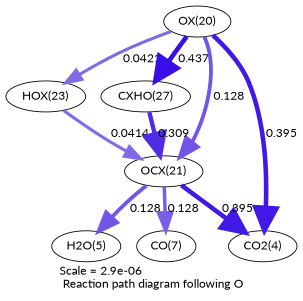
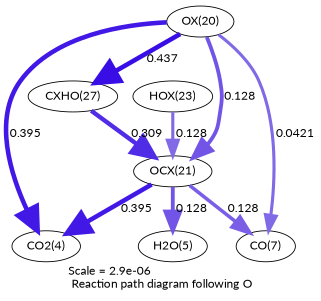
  digraph {
    fontname=Lato
    label="Scale = 2.9e-06\l Reaction path diagram following O"
    node [fontname=Lato]
    edge [arrowsize=1.8 color="0.7, 0.628, 0.9" fontname=Lato penwidth=4.45]
    n1 [label="OX(20)"]
    n2 [label="HOX(23)"]
    n3 [label="CXHO(27)"]
    n4 [label="OCX(21)"]
    n5 [label="CO2(4)"]
    n6 [label="H2O(5)"]
    n7 [label="CO(7)"]
-   n1 -> n2 [color="0.7, 0.542, 0.9" label=" 0.0421" penwidth=3.61]
+   n1 -> n7 [color="0.7, 0.542, 0.9" label=" 0.0421" penwidth=3.61]
    n1 -> n3 [arrowsize=2.69 color="0.7, 0.937, 0.9" label=" 0.437" penwidth=5.37]
    n1 -> n4 [arrowsize=2.22 label=" 0.128"]
    n1 -> n5 [arrowsize=2.65 color="0.7, 0.895, 0.9" label=" 0.395" penwidth=5.3]
-   n2 -> n4 [color="0.7, 0.541, 0.9" label=" 0.0414" penwidth=3.6]
+   n2 -> n4 [color="0.7, 0.541, 0.9" label=" 0.128" penwidth=3.6]
    n3 -> n4 [arrowsize=2.56 color="0.7, 0.809, 0.9" label=" 0.309" penwidth=5.11]
    n4 -> n5 [arrowsize=2.65 color="0.7, 0.895, 0.9" label=" 0.395" penwidth=5.3]
    n4 -> n6 [arrowsize=2.22 label=" 0.128"]
    n4 -> n7 [arrowsize=2.07 color="0.7, 0.585, 0.9" label=" 0.128" penwidth=4.14]
  }
